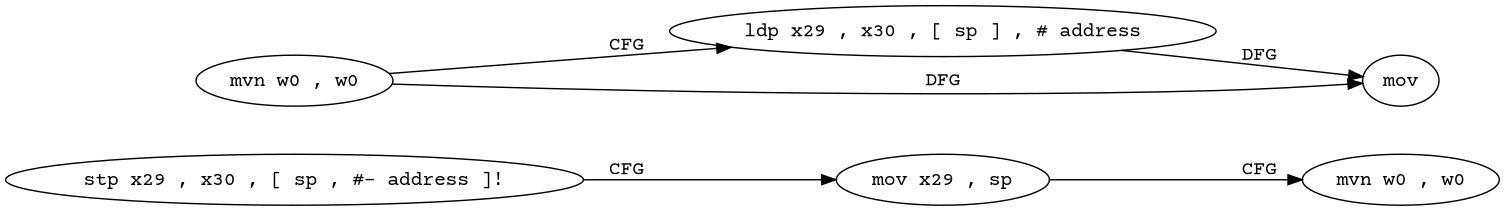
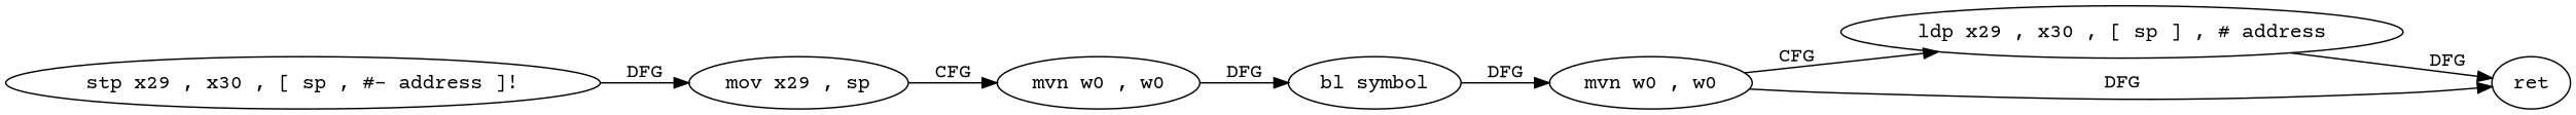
  digraph {
    fontname="Courier Prime"
    rankdir=LR
    node [fontname="Courier Prime"]
    edge [fontname="Courier Prime"]
    n1 [label="stp x29 , x30 , [ sp , #- address ]!"]
    n2 [label="mov x29 , sp"]
    n3 [label="mvn w0 , w0"]
+   n4 [label="bl symbol"]
    n5 [label="mvn w0 , w0"]
    n6 [label="ldp x29 , x30 , [ sp ] , # address"]
-   n7 [label=mov]
-   n1 -> n2 [label=CFG]
+   n7 [label=ret]
+   n1 -> n2 [label=DFG]
    n2 -> n3 [label=CFG]
+   n3 -> n4 [label=DFG]
+   n4 -> n5 [label=DFG]
    n5 -> n6 [label=CFG]
    n5 -> n7 [label=DFG]
    n6 -> n7 [label=DFG]
  }
